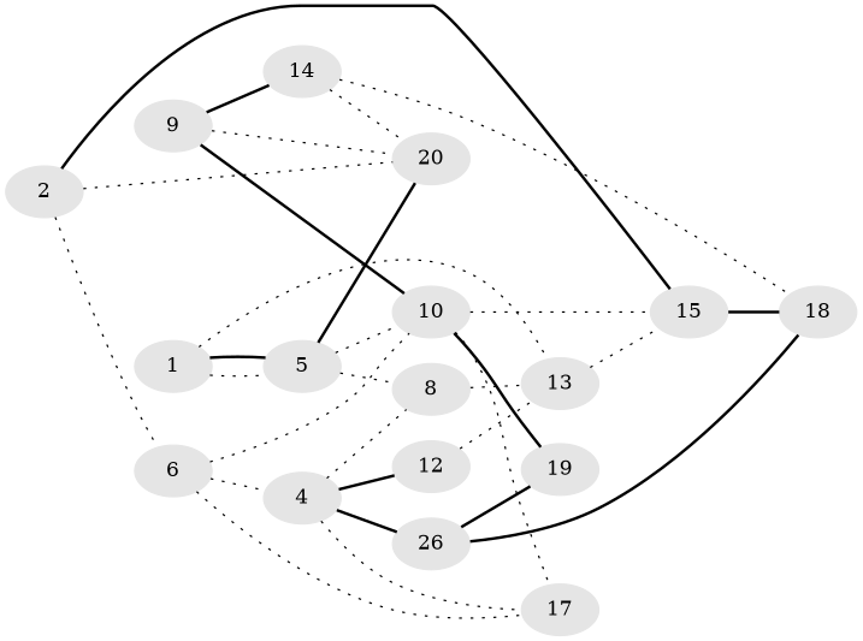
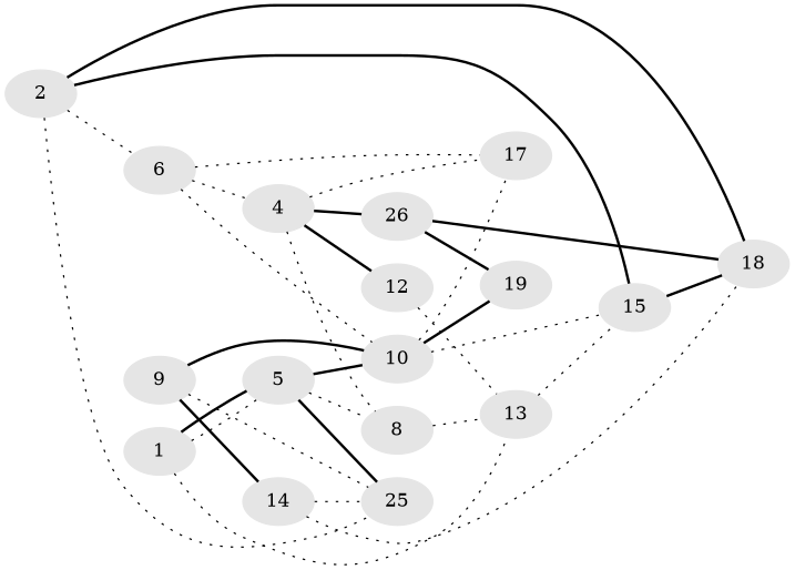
  graph {
    rankdir=LR
    node [color=gray90 style=filled]
    edge [style=dotted]
    1
    5
    13
-   20
+   20 [label=25]
    8
    10
    15
    6 [super="+3+11"]
    4
    17
    2
    18
    12
    n14 [label=26]
    19 [super="+3"]
    9 [super="+11"]
    14
    1 -- 5
    1 -- 5 [style=bold]
    1 -- 13
    5 -- 20 [style=bold]
    5 -- 8
-   5 -- 10
+   5 -- 10 [style=bold]
    13 -- 15
    8 -- 13
    10 -- 15
    10 -- 17
    10 -- 19 [style=bold]
    15 -- 18 [style=bold]
    6 -- 10
    6 -- 4
    6 -- 17
    4 -- 8
    4 -- 17
    4 -- 12 [style=bold]
    4 -- n14 [style=bold]
    2 -- 20
    2 -- 15 [style=bold]
    2 -- 6
+   2 -- 18 [style=bold]
    12 -- 13
    n14 -- 18 [style=bold]
    n14 -- 19 [style=bold]
    9 -- 20
    9 -- 10 [style=bold]
    9 -- 14 [style=bold]
    14 -- 20
    14 -- 18
  }
